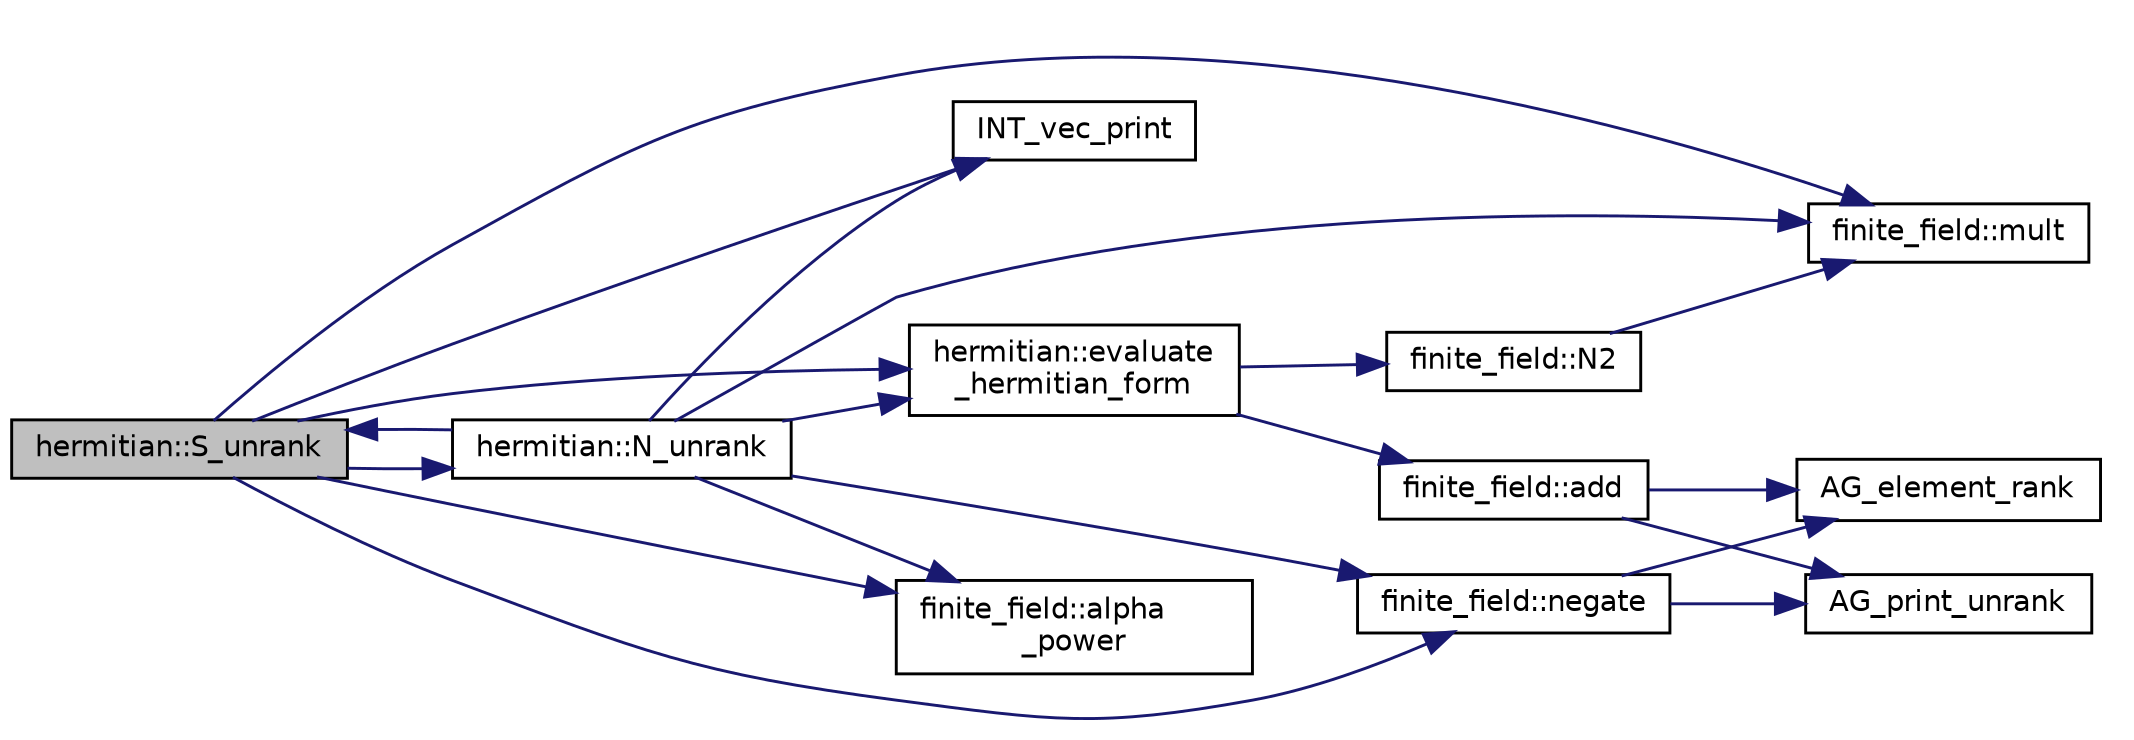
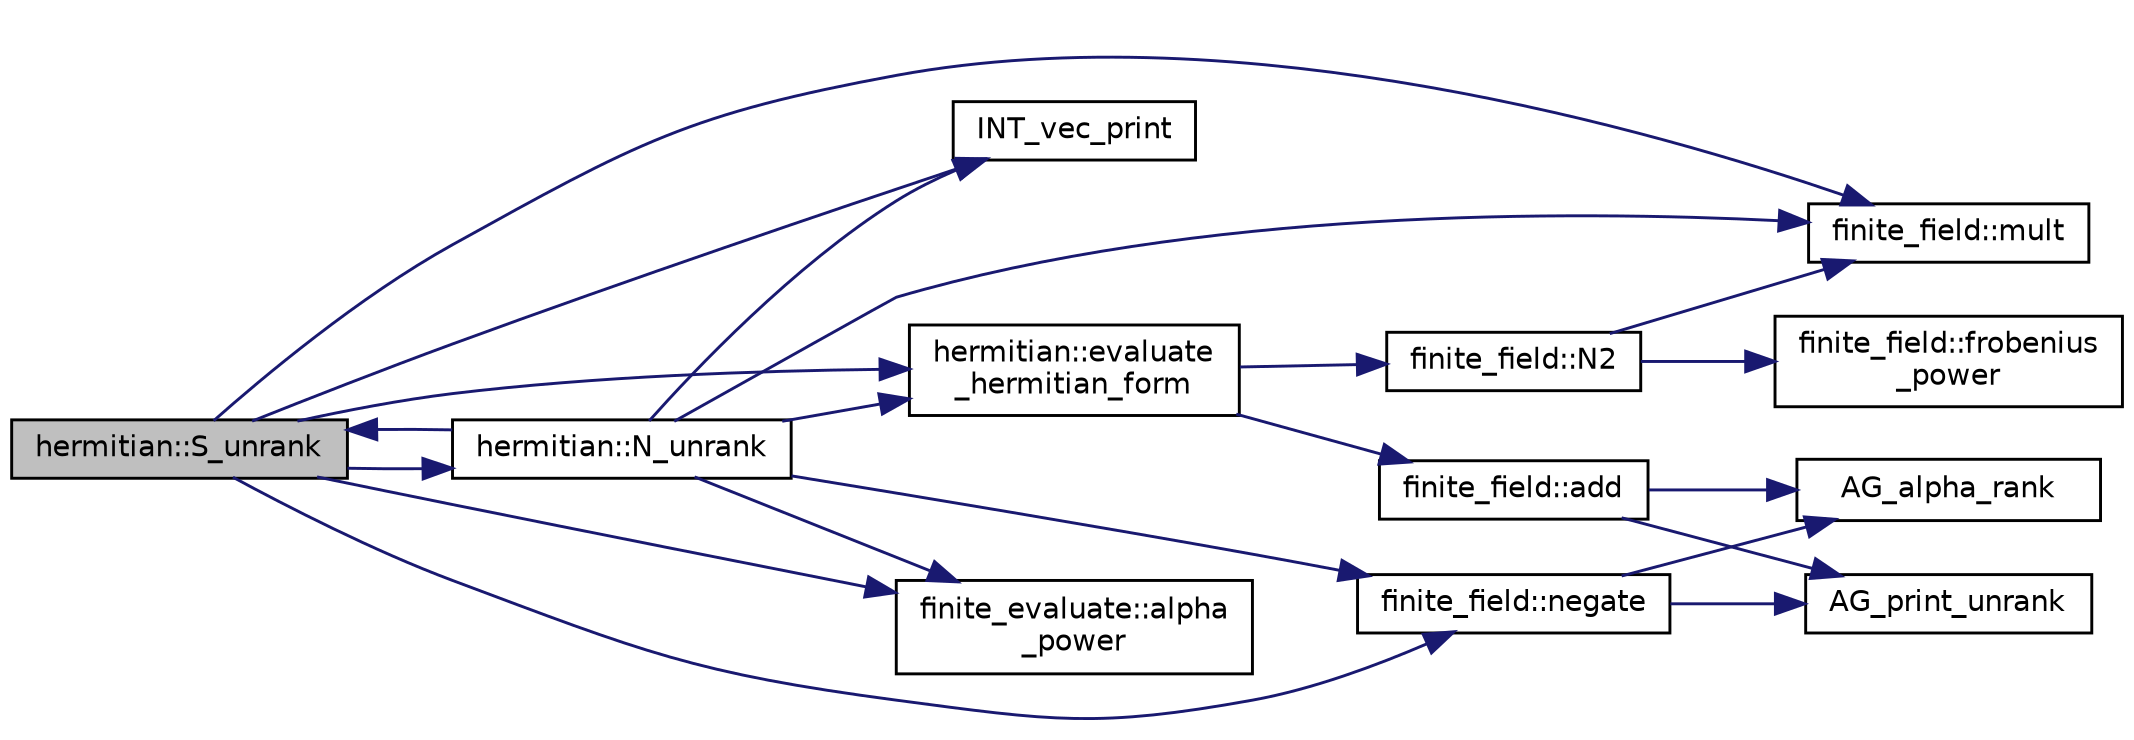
  digraph {
    rankdir=LR
    node [color=black fillcolor=white fontname=Helvetica fontsize=10 shape=record style=filled]
    edge [color=midnightblue fontname=Helvetica fontsize=10 labelfontname=Helvetica labelfontsize=10 style=solid]
    n1 [fillcolor=grey75 fontcolor=black height=0.2 label="hermitian::S_unrank" width=0.4]
    n2 [height=0.2 label="hermitian::N_unrank" width=0.4]
    n3 [height=0.2 label=INT_vec_print width=0.4]
    n4 [height=0.2 label="hermitian::evaluate\l_hermitian_form" width=0.4]
    n5 [height=0.2 label="finite_field::mult" width=0.4]
    n6 [height=0.2 label="finite_field::negate" width=0.4]
-   n7 [height=0.2 label="finite_field::alpha\l_power" width=0.4]
+   n7 [height=0.2 label="finite_evaluate::alpha\l_power" width=0.4]
    n8 [height=0.2 label="finite_field::N2" width=0.4]
    n9 [height=0.2 label="finite_field::add" width=0.4]
    n10 [height=0.2 label=AG_print_unrank width=0.4]
-   n11 [height=0.2 label=AG_element_rank width=0.4]
+   n11 [height=0.2 label=AG_alpha_rank width=0.4]
+   n12 [height=0.2 label="finite_field::frobenius\l_power" width=0.4]
    n1 -> n2
    n1 -> n3
    n1 -> n4
    n1 -> n5
    n1 -> n6
    n1 -> n7
    n2 -> n1
    n2 -> n3
    n2 -> n4
    n2 -> n5
    n2 -> n6
    n2 -> n7
    n4 -> n8
    n4 -> n9
    n6 -> n10
    n6 -> n11
    n8 -> n5
+   n8 -> n12
    n9 -> n10
    n9 -> n11
  }
